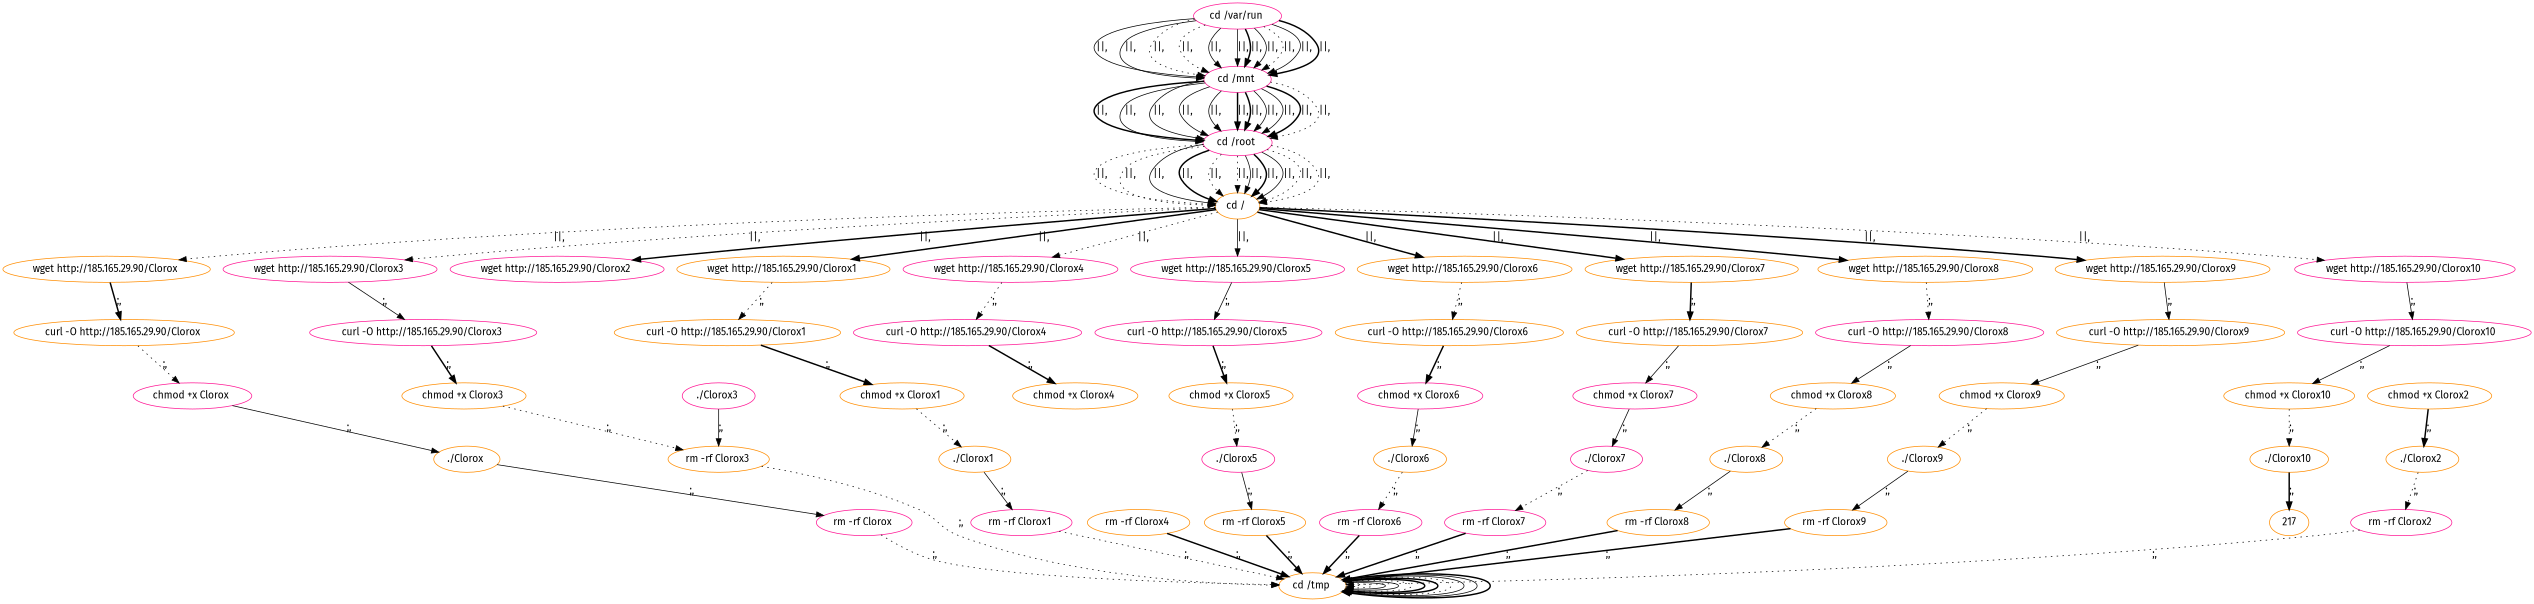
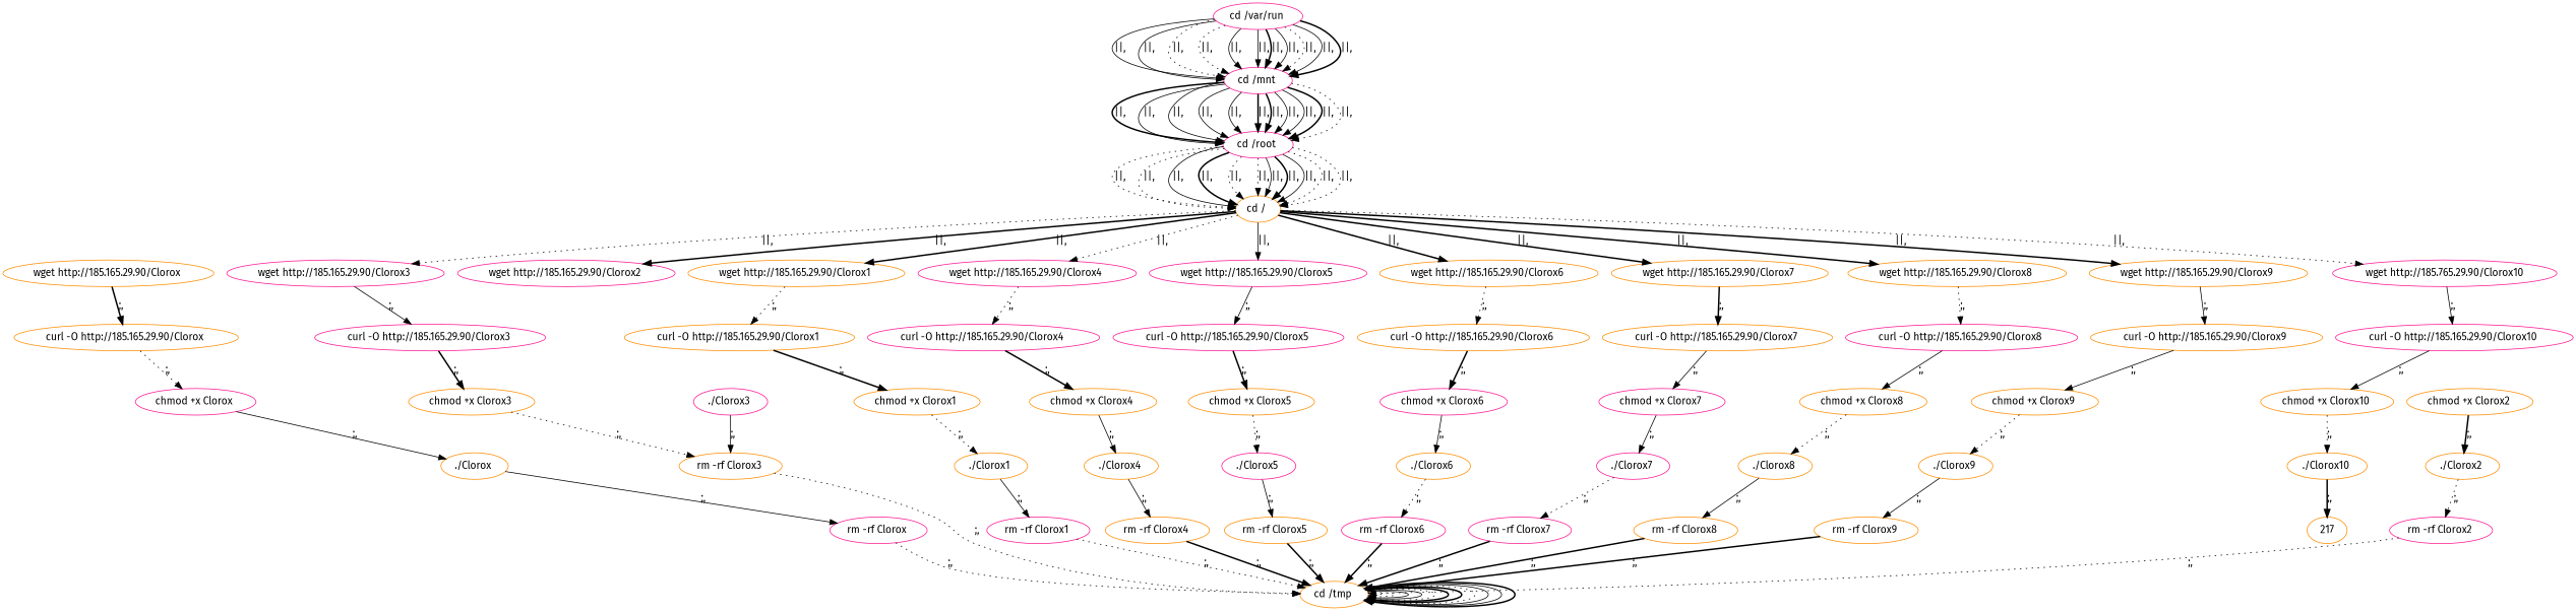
  digraph {
    fontname="Fira Sans"
    node [color=darkorange fontname="Fira Sans"]
    edge [fontname="Fira Sans" style=solid]
    n1 [label="cd /tmp "]
    n2 [color=deeppink label="cd /var/run "]
    n3 [color=deeppink label="cd /mnt "]
    n4 [color=deeppink label="cd /root "]
    n5 [label="cd / "]
    n6 [label="wget http://185.165.29.90/Clorox "]
    n7 [label="wget http://185.165.29.90/Clorox1 "]
    n8 [color=deeppink label="wget http://185.165.29.90/Clorox2 "]
    n9 [color=deeppink label="wget http://185.165.29.90/Clorox3 "]
    n10 [color=deeppink label="wget http://185.165.29.90/Clorox4 "]
    n11 [color=deeppink label="wget http://185.165.29.90/Clorox5 "]
    n12 [label="wget http://185.165.29.90/Clorox6 "]
    n13 [label="wget http://185.165.29.90/Clorox7 "]
    n14 [label="wget http://185.165.29.90/Clorox8 "]
    n15 [label="wget http://185.165.29.90/Clorox9 "]
-   n16 [color=deeppink label="wget http://185.165.29.90/Clorox10 "]
+   n16 [color=deeppink label="wget http://185.765.29.90/Clorox10"]
    n17 [label="curl -O http://185.165.29.90/Clorox "]
    n18 [label="curl -O http://185.165.29.90/Clorox1 "]
    n19 [color=deeppink label="curl -O http://185.165.29.90/Clorox3 "]
    n20 [color=deeppink label="curl -O http://185.165.29.90/Clorox4 "]
    n21 [color=deeppink label="curl -O http://185.165.29.90/Clorox5 "]
    n22 [label="curl -O http://185.165.29.90/Clorox6 "]
    n23 [label="curl -O http://185.165.29.90/Clorox7 "]
    n24 [color=deeppink label="curl -O http://185.165.29.90/Clorox8 "]
    n25 [label="curl -O http://185.165.29.90/Clorox9 "]
    n26 [color=deeppink label="curl -O http://185.165.29.90/Clorox10 "]
    n27 [color=deeppink label="chmod +x Clorox "]
    n28 [label="./Clorox "]
    n29 [color=deeppink label="rm -rf Clorox "]
    n30 [label="chmod +x Clorox1 "]
    n31 [label="./Clorox1 "]
    n32 [color=deeppink label="rm -rf Clorox1 "]
    n33 [label="chmod +x Clorox2 "]
    n34 [label="./Clorox2 "]
    n35 [color=deeppink label="rm -rf Clorox2 "]
    n36 [label="chmod +x Clorox3 "]
    n37 [label="rm -rf Clorox3 "]
    n38 [color=deeppink label="./Clorox3 "]
    n39 [label="chmod +x Clorox4 "]
+   n40 [label="./Clorox4 "]
    n41 [label="rm -rf Clorox4 "]
    n42 [label="chmod +x Clorox5 "]
    n43 [color=deeppink label="./Clorox5 "]
    n44 [label="rm -rf Clorox5 "]
    n45 [color=deeppink label="chmod +x Clorox6 "]
    n46 [label="./Clorox6 "]
    n47 [color=deeppink label="rm -rf Clorox6 "]
    n48 [color=deeppink label="chmod +x Clorox7 "]
    n49 [color=deeppink label="./Clorox7 "]
    n50 [color=deeppink label="rm -rf Clorox7 "]
    n51 [label="chmod +x Clorox8 "]
    n52 [label="./Clorox8 "]
    n53 [label="rm -rf Clorox8 "]
    n54 [label="chmod +x Clorox9 "]
    n55 [label="./Clorox9 "]
    n56 [label="rm -rf Clorox9 "]
    n57 [label="chmod +x Clorox10 "]
    n58 [label="./Clorox10 "]
    217
    n1 -> n1 [style=dotted]
    n1 -> n1 [style=dotted]
    n1 -> n1
    n1 -> n1
    n1 -> n1 [style=dotted]
    n1 -> n1 [style=bold]
    n1 -> n1 [style=bold]
    n1 -> n1 [style=dotted]
    n1 -> n1
    n1 -> n1
    n1 -> n1 [style=bold]
    n2 -> n3 [label="||,"]
    n2 -> n3 [label="||,"]
    n2 -> n3 [label="||," style=dotted]
    n2 -> n3 [label="||," style=dotted]
    n2 -> n3 [label="||,"]
    n2 -> n3 [label="||,"]
    n2 -> n3 [label="||," style=bold]
    n2 -> n3 [label="||,"]
    n2 -> n3 [label="||," style=dotted]
    n2 -> n3 [label="||,"]
    n2 -> n3 [label="||," style=bold]
    n3 -> n4 [label="||," style=bold]
    n3 -> n4 [label="||,"]
    n3 -> n4 [label="||,"]
    n3 -> n4 [label="||,"]
    n3 -> n4 [label="||,"]
    n3 -> n4 [label="||," style=bold]
    n3 -> n4 [label="||," style=bold]
    n3 -> n4 [label="||,"]
    n3 -> n4 [label="||,"]
    n3 -> n4 [label="||," style=bold]
    n3 -> n4 [label="||," style=dotted]
    n4 -> n5 [label="||," style=dotted]
    n4 -> n5 [label="||," style=dotted]
    n4 -> n5 [label="||,"]
    n4 -> n5 [label="||," style=bold]
    n4 -> n5 [label="||," style=dotted]
    n4 -> n5 [label="||," style=dotted]
    n4 -> n5 [label="||,"]
    n4 -> n5 [label="||," style=bold]
    n4 -> n5 [label="||,"]
    n4 -> n5 [label="||," style=dotted]
    n4 -> n5 [label="||," style=dotted]
-   n5 -> n6 [label="||," style=dotted]
    n5 -> n7 [label="||," style=bold]
    n5 -> n8 [label="||," style=bold]
    n5 -> n9 [label="||," style=dotted]
    n5 -> n10 [label="||," style=dotted]
    n5 -> n11 [label="||,"]
    n5 -> n12 [label="||," style=bold]
    n5 -> n13 [label="||," style=bold]
    n5 -> n14 [label="||," style=bold]
    n5 -> n15 [label="||," style=bold]
    n5 -> n16 [label="||," style=dotted]
    n6 -> n17 [label=";," style=bold]
    n7 -> n18 [label=";," style=dotted]
    n9 -> n19 [label=";,"]
    n10 -> n20 [label=";," style=dotted]
    n11 -> n21 [label=";,"]
    n12 -> n22 [label=";," style=dotted]
    n13 -> n23 [label=";," style=bold]
    n14 -> n24 [label=";," style=dotted]
    n15 -> n25 [label=";,"]
    n16 -> n26 [label=";,"]
    n17 -> n27 [label=";," style=dotted]
    n18 -> n30 [label=";," style=bold]
    n19 -> n36 [label=";," style=bold]
    n20 -> n39 [label=";," style=bold]
    n21 -> n42 [label=";," style=bold]
    n22 -> n45 [label=";," style=bold]
    n23 -> n48 [label=";,"]
    n24 -> n51 [label=";,"]
    n25 -> n54 [label=";,"]
    n26 -> n57 [label=";,"]
    n27 -> n28 [label=";,"]
    n28 -> n29 [label=";,"]
    n29 -> n1 [label=";," style=dotted]
    n30 -> n31 [label=";," style=dotted]
    n31 -> n32 [label=";,"]
    n32 -> n1 [label=";," style=dotted]
    n33 -> n34 [label=";," style=bold]
    n34 -> n35 [label=";," style=dotted]
    n35 -> n1 [label=";," style=dotted]
    n36 -> n37 [label=";," style=dotted]
    n37 -> n1 [label=";," style=dotted]
    n38 -> n37 [label=";,"]
+   n39 -> n40 [label=";,"]
+   n40 -> n41 [label=";,"]
    n41 -> n1 [label=";," style=bold]
    n42 -> n43 [label=";," style=dotted]
    n43 -> n44 [label=";,"]
    n44 -> n1 [label=";," style=bold]
    n45 -> n46 [label=";,"]
    n46 -> n47 [label=";," style=dotted]
    n47 -> n1 [label=";," style=bold]
    n48 -> n49 [label=";,"]
    n49 -> n50 [label=";," style=dotted]
    n50 -> n1 [label=";," style=bold]
    n51 -> n52 [label=";," style=dotted]
    n52 -> n53 [label=";,"]
    n53 -> n1 [label=";," style=bold]
    n54 -> n55 [label=";," style=dotted]
    n55 -> n56 [label=";,"]
    n56 -> n1 [label=";," style=bold]
    n57 -> n58 [label=";," style=dotted]
    n58 -> 217 [label=";," style=bold]
  }
